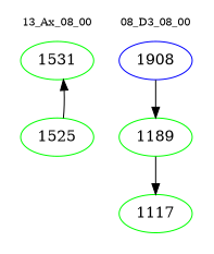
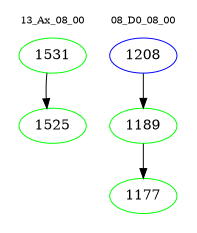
  digraph {
    node [color=green]
    edge [color=black]
    n1 [label=1531]
    n2 [label=1525]
    n3 [label=1189]
-   n4 [label=1117]
-   n5 [color=blue label=1908]
+   n4 [label=1177]
+   n5 [color=blue label=1208]
    subgraph cluster_1 {
      color=white
      fontsize=10
      label="13_Ax_08_00"
      n1
      n2
    }
    subgraph cluster_2 {
      color=white
      fontsize=10
-     label="08_D3_08_00"
+     label="08_D0_08_00"
      n3
      n4
      n5
    }
-   n2 -> n1
+   n1 -> n2
    n3 -> n4
    n5 -> n3
  }
